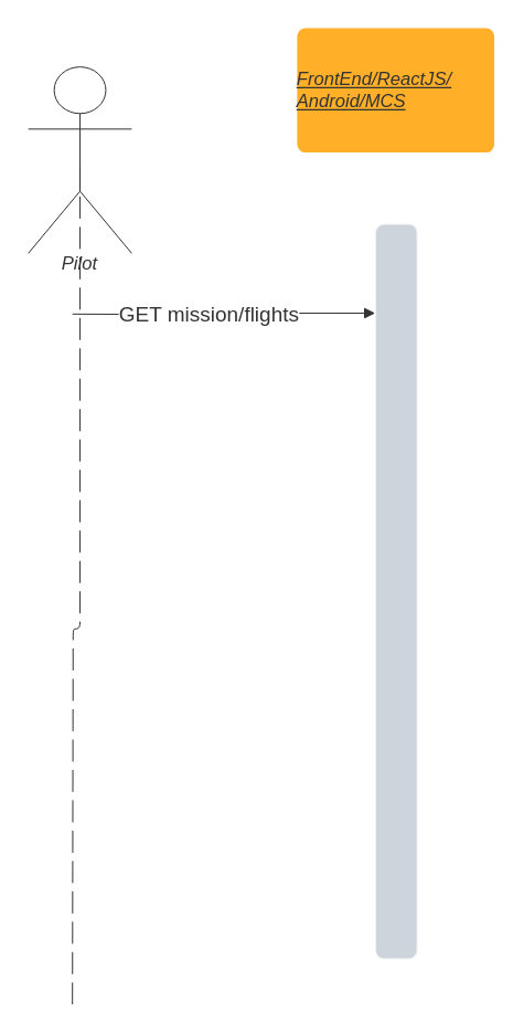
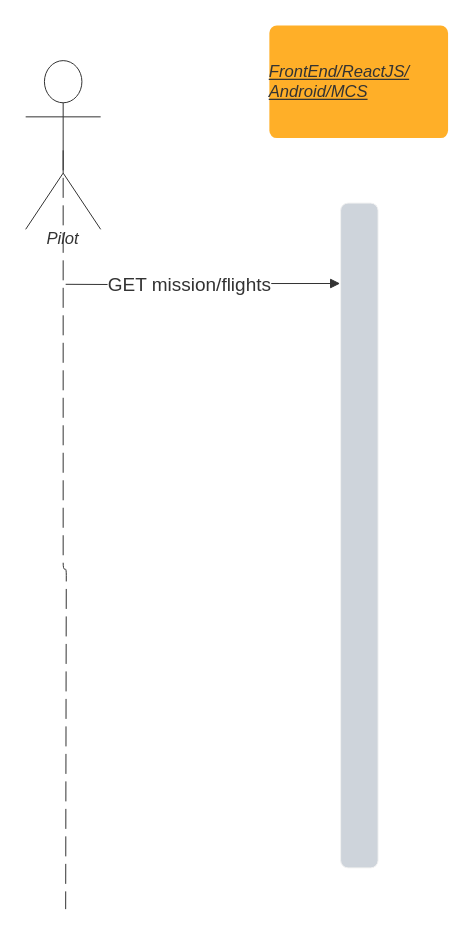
  <mxCell id="0" />
  <mxCell id="1" parent="0" />
  <mxCell id="2" value="" style="html=1;overflow=block;blockSpacing=1;whiteSpace=wrap;;whiteSpace=wrap;fontSize=13;spacing=0;strokeColor=#f2f2f2;strokeOpacity=100;fillOpacity=100;rounded=1;absoluteArcSize=1;arcSize=12;fillColor=#ced4db;strokeWidth=0.8;" vertex="1" parent="1"><mxGeometry x="272" y="162" width="30" height="532" as="geometry" /></mxCell>
  <mxCell id="3" value="FrontEnd/ReactJS/&lt;br&gt;Android/MCS" style="html=1;overflow=block;blockSpacing=1;whiteSpace=wrap;whiteSpace=wrap;fontSize=13.3;fontColor=#333333;fontStyle=6;align=center;whiteSpace=wrap;align=left;spacing=0;strokeOpacity=0;fillOpacity=100;rounded=1;absoluteArcSize=1;arcSize=12;fillColor=#ffaf28;strokeWidth=0.8;dashed=1;" vertex="1" parent="1"><mxGeometry x="215" y="20" width="143" height="90" as="geometry" /></mxCell>
- <mxCell id="4" value="Pilot" style="html=1;overflow=block;blockSpacing=1;whiteSpace=wrap;shape=umlActor;labelPosition=center;verticalLabelPosition=bottom;verticalAlign=top;whiteSpace=nowrap;whiteSpace=wrap;fontSize=13.3;fontColor=#333333;fontStyle=2;align=center;spacing=0;strokeColor=#333333;strokeOpacity=100;fillOpacity=100;rounded=1;absoluteArcSize=1;arcSize=12;fillColor=#ffffff;strokeWidth=0.8;" vertex="1" parent="1"><mxGeometry x="20" y="48" width="75" height="135" as="geometry" /></mxCell>
+ <mxCell id="4" value="Pilot" style="html=1;overflow=block;blockSpacing=1;whiteSpace=wrap;shape=umlActor;labelPosition=center;verticalLabelPosition=bottom;verticalAlign=top;whiteSpace=nowrap;whiteSpace=wrap;fontSize=13.3;fontColor=#333333;fontStyle=2;align=center;spacing=0;strokeColor=#333333;strokeOpacity=100;fillOpacity=100;rounded=1;absoluteArcSize=1;arcSize=12;fillColor=#ffffff;strokeWidth=0.8;" vertex="1" parent="1"><mxGeometry x="20" y="48" width="60" height="135" as="geometry" /></mxCell>
  <mxCell id="5" value="" style="html=1;jettySize=18;whiteSpace=wrap;fontSize=13;strokeColor=#333333;strokeOpacity=100;dashed=1;fixDash=1;dashPattern=16 6;strokeWidth=0.8;rounded=1;arcSize=10;edgeStyle=orthogonalEdgeStyle;startArrow=none;;endArrow=none;;exitX=0.5;exitY=0.532;exitPerimeter=0;" edge="1" parent="1" source="4"><mxGeometry width="100" height="100" relative="1" as="geometry"><Array as="points" /><mxPoint x="52" y="727" as="targetPoint" /></mxGeometry></mxCell>
  <mxCell id="6" value="" style="html=1;jettySize=18;whiteSpace=wrap;fontSize=13;strokeColor=#333333;strokeOpacity=100;strokeWidth=0.8;rounded=1;arcSize=10;edgeStyle=orthogonalEdgeStyle;startArrow=none;;endArrow=block;endFill=1;;entryX=-0.012;entryY=0.121;entryPerimeter=0;" edge="1" parent="1" target="2"><mxGeometry width="100" height="100" relative="1" as="geometry"><Array as="points" /><mxPoint x="52" y="227" as="sourcePoint" /></mxGeometry></mxCell>
  <mxCell id="7" value="" style="text;html=1;resizable=0;labelBackgroundColor=#ffffff;align=center;verticalAlign=middle;;fontSize=13;" vertex="1" parent="6"><mxGeometry x="0.122" relative="1" as="geometry" /></mxCell>
  <mxCell id="8" value="GET mission/flights" style="text;html=1;resizable=0;labelBackgroundColor=#ffffff;align=center;verticalAlign=middle;fontColor=#333333;;fontSize=15.2;" vertex="1" parent="6"><mxGeometry x="-0.107" relative="1" as="geometry" /></mxCell>
